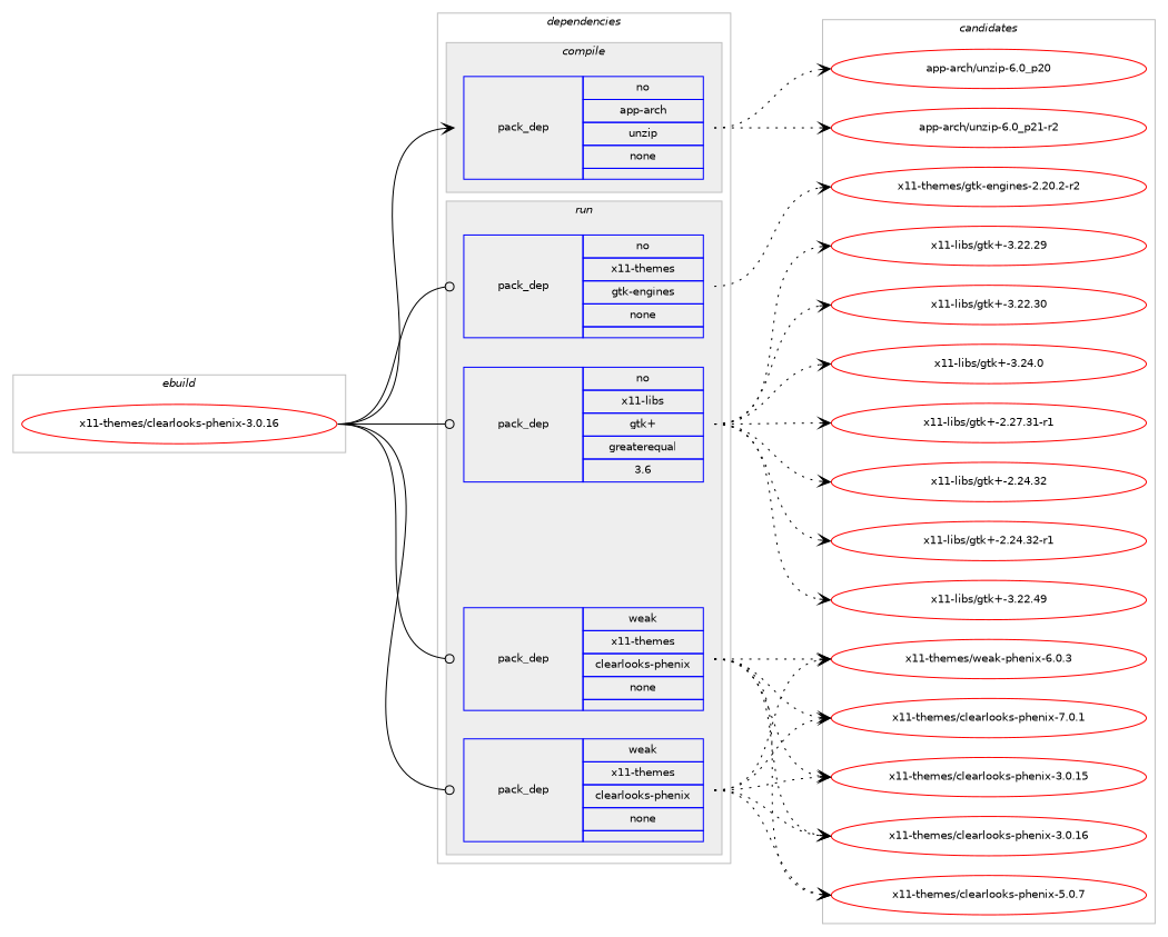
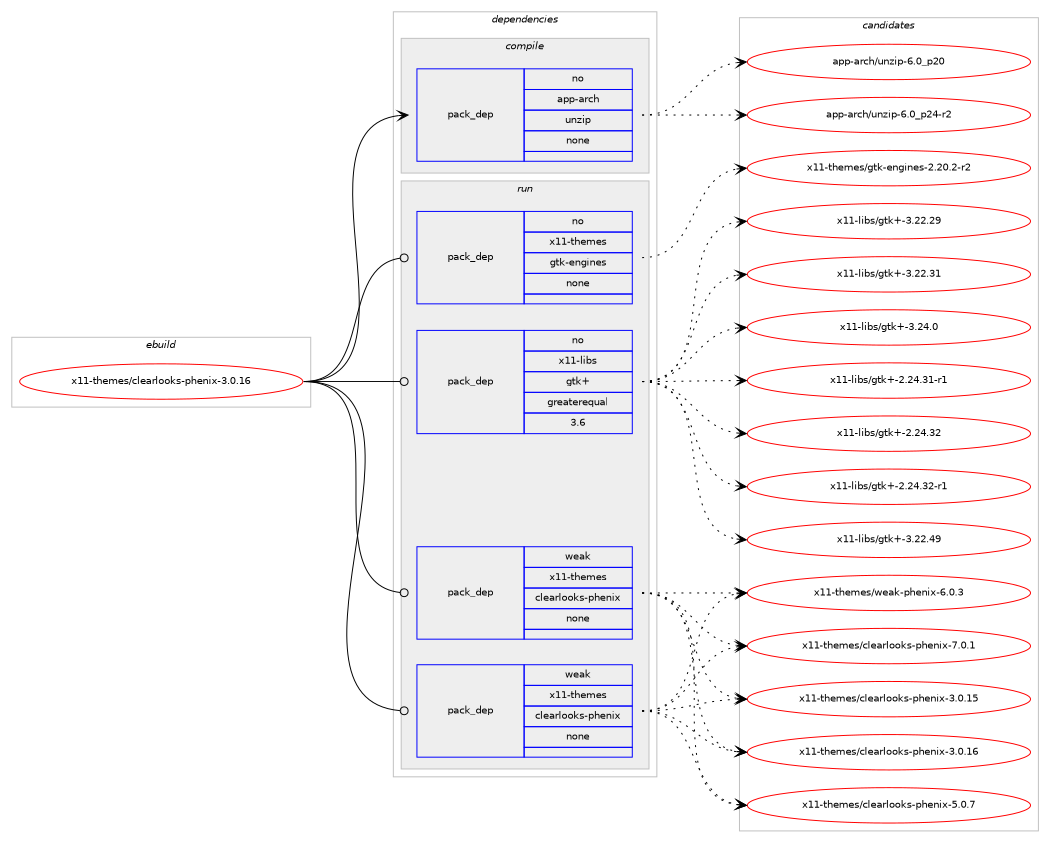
  digraph {
    compound=true
    concentrate=true
    fontname=Helvetica
    fontsize=10
    newrank=true
    rankdir=LR
    ranksep=1.5
    node [color=red fontname=Helvetica fontsize=10]
    edge [arrowhead=vee headport=w style=dotted tailport=e weight=100]
    n1 [label="x11-themes/clearlooks-phenix-3.0.16" width=4]
    n2 [color=blue label=<<TABLE BORDER="0" CELLBORDER="1" CELLSPACING="0" CELLPADDING="4" WIDTH="220"><TR><TD ROWSPAN="6" CELLPADDING="30">pack_dep</TD></TR><TR><TD WIDTH="110">no</TD></TR><TR><TD>app-arch</TD></TR><TR><TD>unzip</TD></TR><TR><TD>none</TD></TR><TR><TD></TD></TR></TABLE>> shape=none]
    n3 [color=blue label=<<TABLE BORDER="0" CELLBORDER="1" CELLSPACING="0" CELLPADDING="4" WIDTH="220"><TR><TD ROWSPAN="6" CELLPADDING="30">pack_dep</TD></TR><TR><TD WIDTH="110">no</TD></TR><TR><TD>x11-libs</TD></TR><TR><TD>gtk+</TD></TR><TR><TD>greaterequal</TD></TR><TR><TD>3.6</TD></TR></TABLE>> shape=none]
    n4 [color=blue label=<<TABLE BORDER="0" CELLBORDER="1" CELLSPACING="0" CELLPADDING="4" WIDTH="220"><TR><TD ROWSPAN="6" CELLPADDING="30">pack_dep</TD></TR><TR><TD WIDTH="110">no</TD></TR><TR><TD>x11-themes</TD></TR><TR><TD>gtk-engines</TD></TR><TR><TD>none</TD></TR><TR><TD></TD></TR></TABLE>> shape=none]
    n5 [color=blue label=<<TABLE BORDER="0" CELLBORDER="1" CELLSPACING="0" CELLPADDING="4" WIDTH="220"><TR><TD ROWSPAN="6" CELLPADDING="30">pack_dep</TD></TR><TR><TD WIDTH="110">weak</TD></TR><TR><TD>x11-themes</TD></TR><TR><TD>clearlooks-phenix</TD></TR><TR><TD>none</TD></TR><TR><TD></TD></TR></TABLE>> shape=none]
    n6 [color=blue label=<<TABLE BORDER="0" CELLBORDER="1" CELLSPACING="0" CELLPADDING="4" WIDTH="220"><TR><TD ROWSPAN="6" CELLPADDING="30">pack_dep</TD></TR><TR><TD WIDTH="110">weak</TD></TR><TR><TD>x11-themes</TD></TR><TR><TD>clearlooks-phenix</TD></TR><TR><TD>none</TD></TR><TR><TD></TD></TR></TABLE>> shape=none]
    n7 [label="app-arch/unzip-6.0_p20" width=4]
-   n8 [label="app-arch/unzip-6.0_p21-r2" width=4]
-   n9 [label="x11-libs/gtk+-2.27.31-r1" width=4]
+   n8 [label="app-arch/unzip-6.0_p24-r2" width=4]
+   n9 [label="x11-libs/gtk+-2.24.31-r1" width=4]
    n10 [label="x11-libs/gtk+-2.24.32" width=4]
    n11 [label="x11-libs/gtk+-2.24.32-r1" width=4]
    n12 [label="x11-libs/gtk+-3.22.49" width=4]
    n13 [label="x11-libs/gtk+-3.22.29" width=4]
-   n14 [label="x11-libs/gtk+-3.22.30" width=4]
+   n14 [label="x11-libs/gtk+-3.22.31" width=4]
    n15 [label="x11-libs/gtk+-3.24.0" width=4]
    n16 [label="x11-themes/gtk-engines-2.20.2-r2" width=4]
    n17 [label="x11-themes/clearlooks-phenix-3.0.15" width=4]
    n18 [label="x11-themes/clearlooks-phenix-3.0.16" width=4]
    n19 [label="x11-themes/clearlooks-phenix-5.0.7" width=4]
    n20 [label="x11-themes/weak-phenix-6.0.3" width=4]
    n21 [label="x11-themes/clearlooks-phenix-7.0.1" width=4]
    subgraph cluster_1 {
      color=gray
      label=<<i>ebuild</i>>
      rank=same
      n1
    }
    subgraph cluster_2 {
      color=gray
      label=<<i>dependencies</i>>
      subgraph cluster_3 {
        color=gray
        fillcolor="#eeeeee"
        label=<<i>compile</i>>
        style=filled
        subgraph sub_4 {
          color=gray
          fillcolor="#eeeeee"
          label=<<i>compile</i>>
          style=filled
          n2
        }
      }
      subgraph cluster_5 {
        color=gray
        fillcolor="#eeeeee"
        label=<<i>compile and run</i>>
        style=filled
      }
      subgraph cluster_6 {
        color=gray
        fillcolor="#eeeeee"
        label=<<i>run</i>>
        style=filled
        subgraph sub_7 {
          color=gray
          fillcolor="#eeeeee"
          label=<<i>run</i>>
          style=filled
          n3
        }
        subgraph sub_8 {
          color=gray
          fillcolor="#eeeeee"
          label=<<i>run</i>>
          style=filled
          n4
        }
        subgraph sub_9 {
          color=gray
          fillcolor="#eeeeee"
          label=<<i>run</i>>
          style=filled
          n5
        }
        subgraph sub_10 {
          color=gray
          fillcolor="#eeeeee"
          label=<<i>run</i>>
          style=filled
          n6
        }
      }
    }
    subgraph cluster_11 {
      color=gray
      label=<<i>candidates</i>>
      rank=same
      subgraph sub_12 {
        color=black
        label=<<i>candidates</i>>
        nodesep=1
        rank=same
        n7
        n8
      }
      subgraph sub_13 {
        color=black
        label=<<i>candidates</i>>
        nodesep=1
        rank=same
        n9
        n10
        n11
        n12
        n13
        n14
        n15
      }
      subgraph sub_14 {
        color=black
        label=<<i>candidates</i>>
        nodesep=1
        rank=same
        n16
      }
      subgraph sub_15 {
        color=black
        label=<<i>candidates</i>>
        nodesep=1
        rank=same
        n17
        n18
        n19
        n20
        n21
      }
      subgraph sub_16 {
        color=black
        label=<<i>candidates</i>>
        nodesep=1
        rank=same
        n17
        n18
        n19
        n20
        n21
      }
    }
    n1 -> n2 [style=solid weight=20]
    n1 -> n3 [arrowhead=odot style=solid weight=20]
    n1 -> n4 [arrowhead=odot style=solid weight=20]
    n1 -> n5 [arrowhead=odot style=solid weight=20]
    n1 -> n6 [arrowhead=odot style=solid weight=20]
    n2 -> n7
    n2 -> n8
    n3 -> n9
    n3 -> n10
    n3 -> n11
    n3 -> n12
    n3 -> n13
    n3 -> n14
    n3 -> n15
    n4 -> n16
    n5 -> n17
    n5 -> n18
    n5 -> n19
    n5 -> n20
    n5 -> n21
    n6 -> n17
    n6 -> n18
    n6 -> n19
    n6 -> n20
    n6 -> n21
  }
